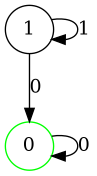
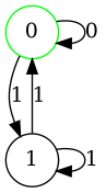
  digraph {
    node [shape=circle]
    0 [color=green]
    1 [color=black]
    0 -> 0 [label=0]
-   1 -> 0 [label=0]
+   0 -> 1 [label=1]
+   1 -> 0 [label=1]
    1 -> 1 [label=1]
  }
